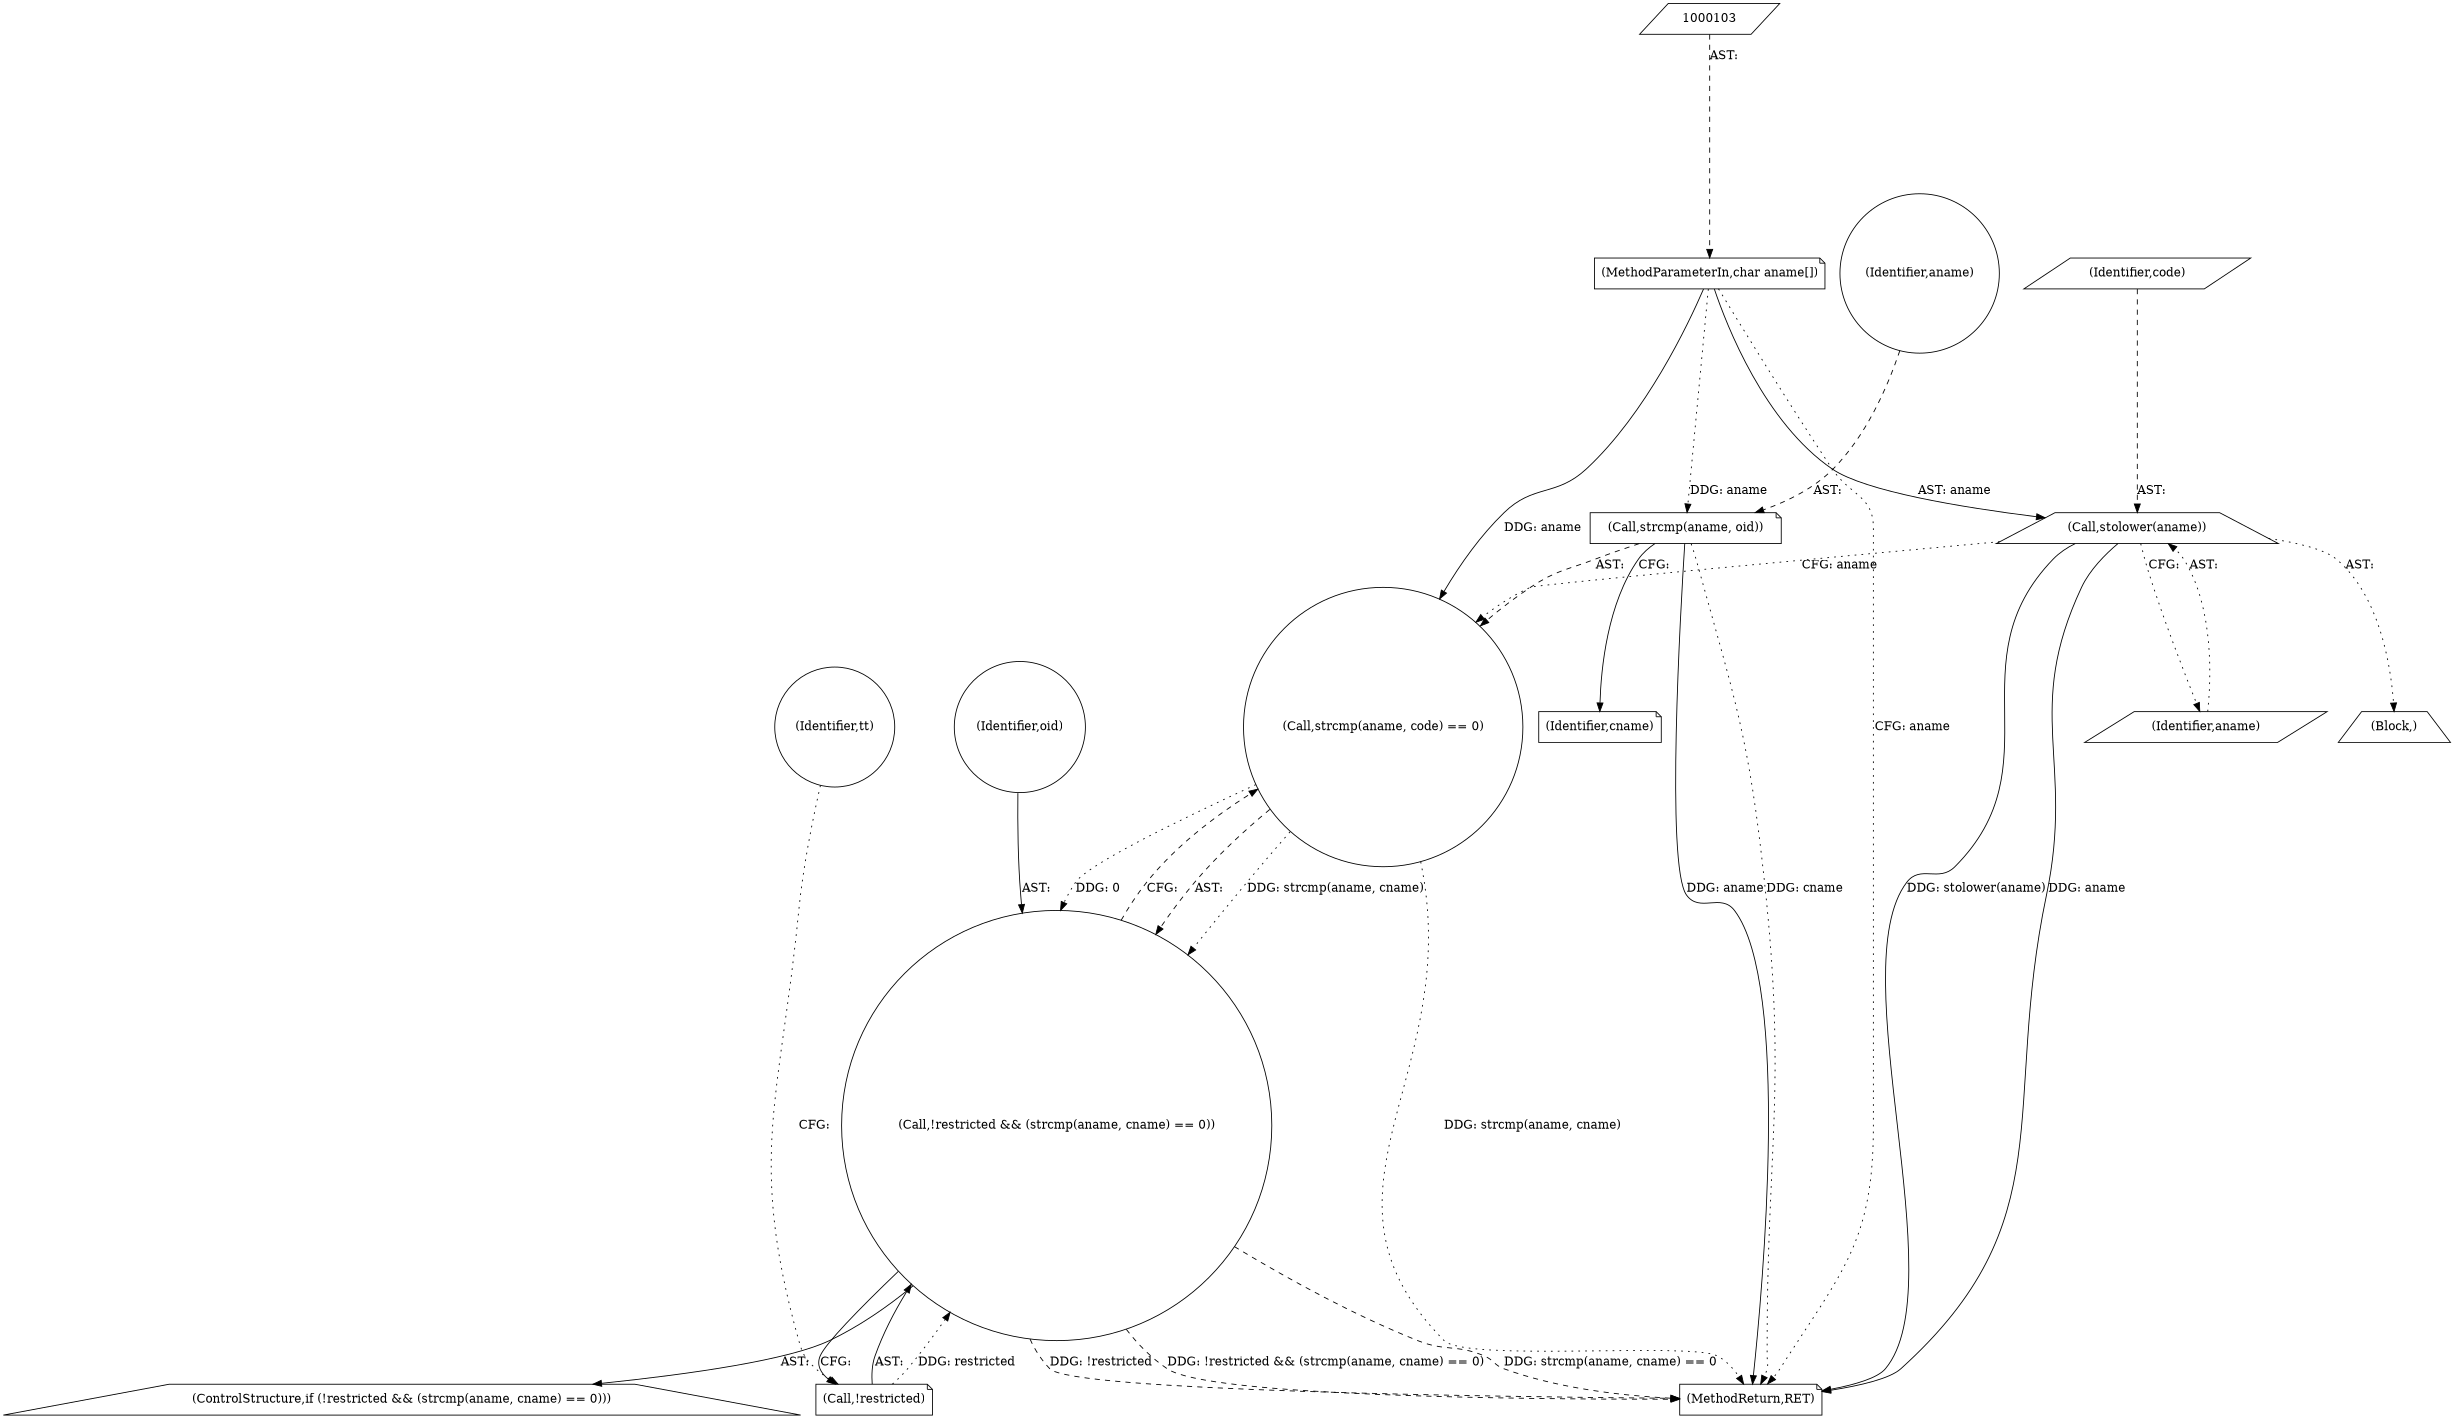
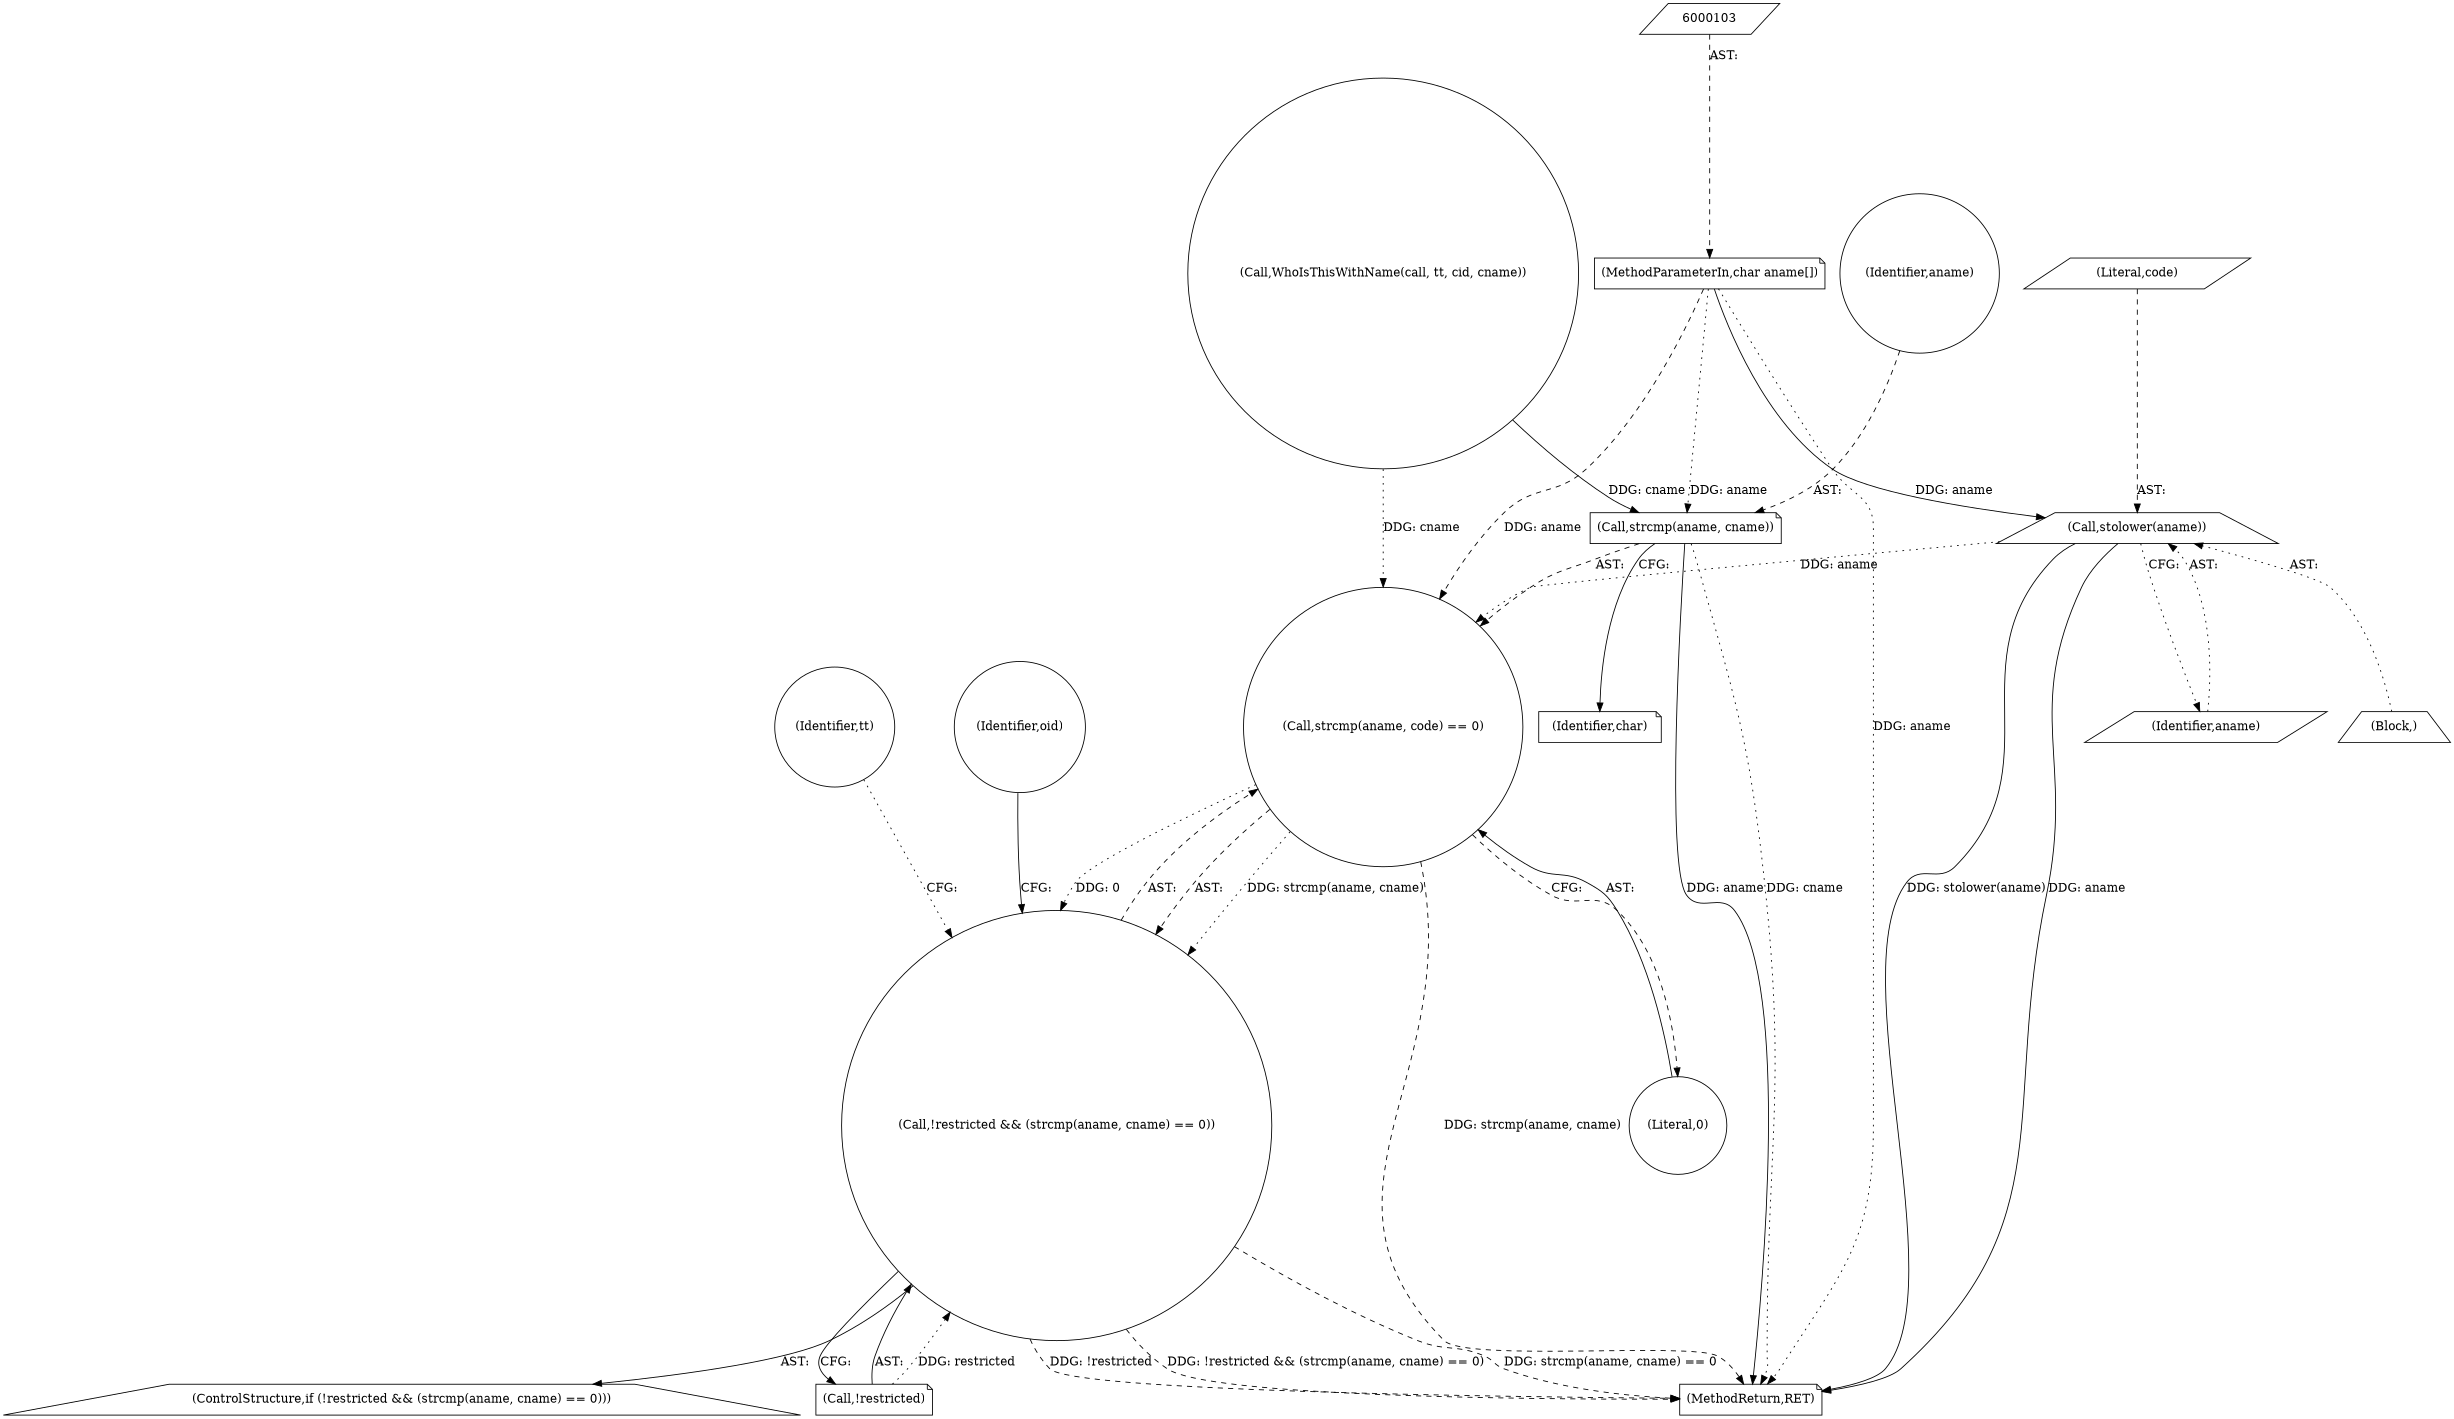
  digraph {
    node [shape=circle]
    edge [style=dotted]
    n1 [label="(MethodParameterIn,char aname[])" shape=note]
    n2 [label="(Call,stolower(aname))" shape=trapezium]
    n3 [label="(Call,strcmp(aname, code) == 0)"]
-   n4 [label="(Call,strcmp(aname, oid))" shape=note]
+   n4 [label="(Call,strcmp(aname, cname))" shape=note]
    n5 [label="(MethodReturn,RET)" shape=note]
    n6 [label="(Block,)" shape=trapezium]
    n7 [label="(Identifier,aname)" shape=parallelogram]
    n8 [label="(Call,!restricted && (strcmp(aname, cname) == 0))"]
-   n10 [label="(Identifier,cname)" shape=note]
-   1000103 [shape=parallelogram]
+   n9 [label="(Literal,0)"]
+   n10 [label="(Identifier,char)" shape=note]
+   1000103 [shape=parallelogram label=6000103]
    n12 [label="(ControlStructure,if (!restricted && (strcmp(aname, cname) == 0)))" shape=trapezium]
    n13 [label="(Call,!restricted)" shape=note]
+   n14 [label="(Call,WhoIsThisWithName(call, tt, cid, cname))"]
    n15 [label="(Identifier,tt)"]
    n16 [label="(Identifier,aname)"]
-   n17 [label="(Identifier,code)" shape=parallelogram]
+   n17 [label="(Literal,code)" shape=parallelogram]
    n18 [label="(Identifier,oid)"]
-   n1 -> n2 [label="AST: aname" style=solid]
-   n1 -> n3 [label="DDG: aname" style=solid]
+   n1 -> n2 [label="DDG: aname" style=solid]
+   n1 -> n3 [label="DDG: aname" style=dashed]
    n1 -> n4 [label="DDG: aname"]
-   n1 -> n5 [label="CFG: aname"]
-   n2 -> n3 [label="CFG: aname"]
+   n1 -> n5 [label="DDG: aname"]
+   n2 -> n3 [label="DDG: aname"]
    n2 -> n5 [label="DDG: stolower(aname)" style=solid]
    n2 -> n5 [label="DDG: aname" style=solid]
-   n2 -> n6 [label="AST: "]
+   n6 -> n2 [label="AST: "]
    n2 -> n7 [label="CFG: "]
-   n3 -> n5 [label="DDG: strcmp(aname, cname)"]
+   n3 -> n5 [label="DDG: strcmp(aname, cname)" style=dashed]
    n3 -> n8 [label="AST: " style=dashed]
    n3 -> n8 [label="DDG: strcmp(aname, cname)"]
    n3 -> n8 [label="DDG: 0"]
+   n3 -> n9 [label="CFG: " style=dashed]
    n4 -> n3 [label="AST: " style=dashed]
    n4 -> n5 [label="DDG: aname" style=solid]
    n4 -> n5 [label="DDG: cname"]
    n4 -> n10 [label="CFG: " style=solid]
    n7 -> n2 [label="AST: "]
-   n8 -> n3 [label="CFG: " style=dashed]
+   n8 -> n3 [label="AST: " style=dashed]
    n8 -> n5 [label="DDG: !restricted && (strcmp(aname, cname) == 0)" style=dashed]
    n8 -> n5 [label="DDG: strcmp(aname, cname) == 0" style=dashed]
    n8 -> n5 [label="DDG: !restricted" style=dashed]
    n8 -> n12 [label="AST: " style=solid]
    n8 -> n13 [label="CFG: " style=solid]
+   n9 -> n3 [label="AST: " style=solid]
    1000103 -> n1 [label="AST: " style=dashed]
    n13 -> n8 [label="AST: " style=solid]
    n13 -> n8 [label="DDG: restricted"]
-   n15 -> n13 [label="CFG: "]
+   n14 -> n3 [label="DDG: cname"]
+   n14 -> n4 [label="DDG: cname" style=solid]
+   n15 -> n8 [label="CFG: "]
    n16 -> n4 [label="AST: " style=dashed]
    n17 -> n2 [label="AST: " style=dashed]
-   n18 -> n8 [label="AST: " style=solid]
+   n18 -> n8 [label="CFG: " style=solid]
  }
